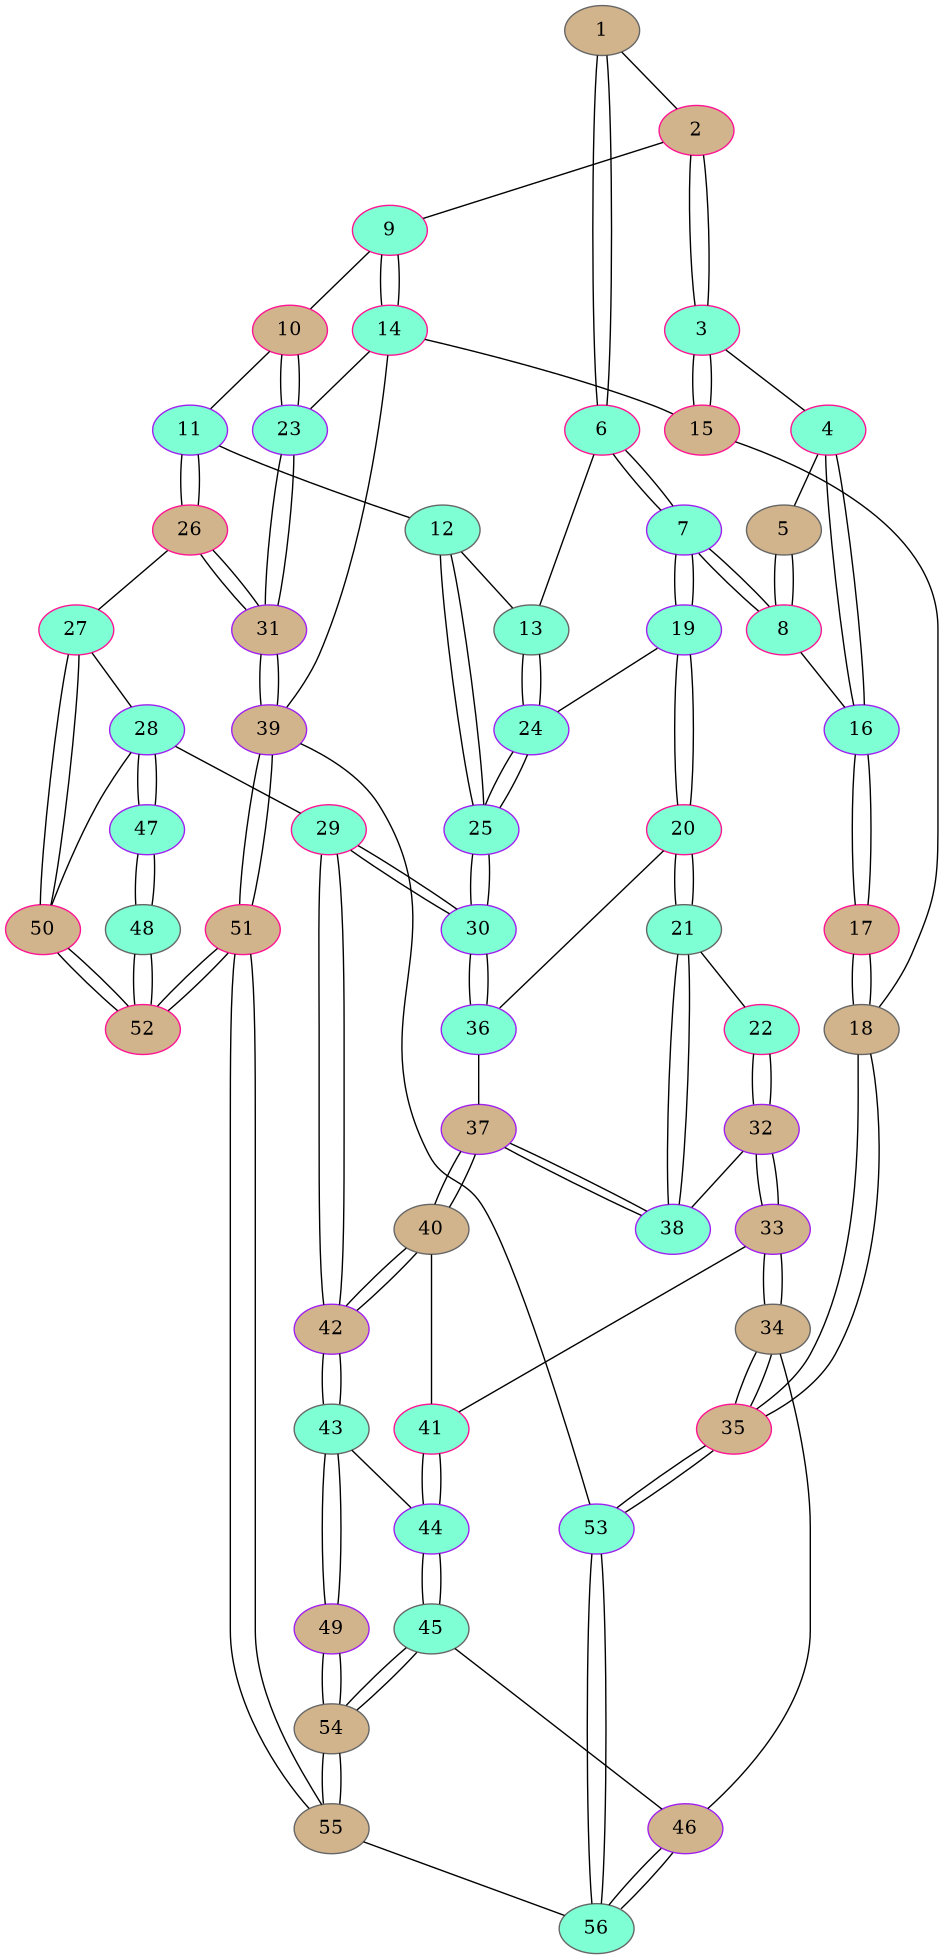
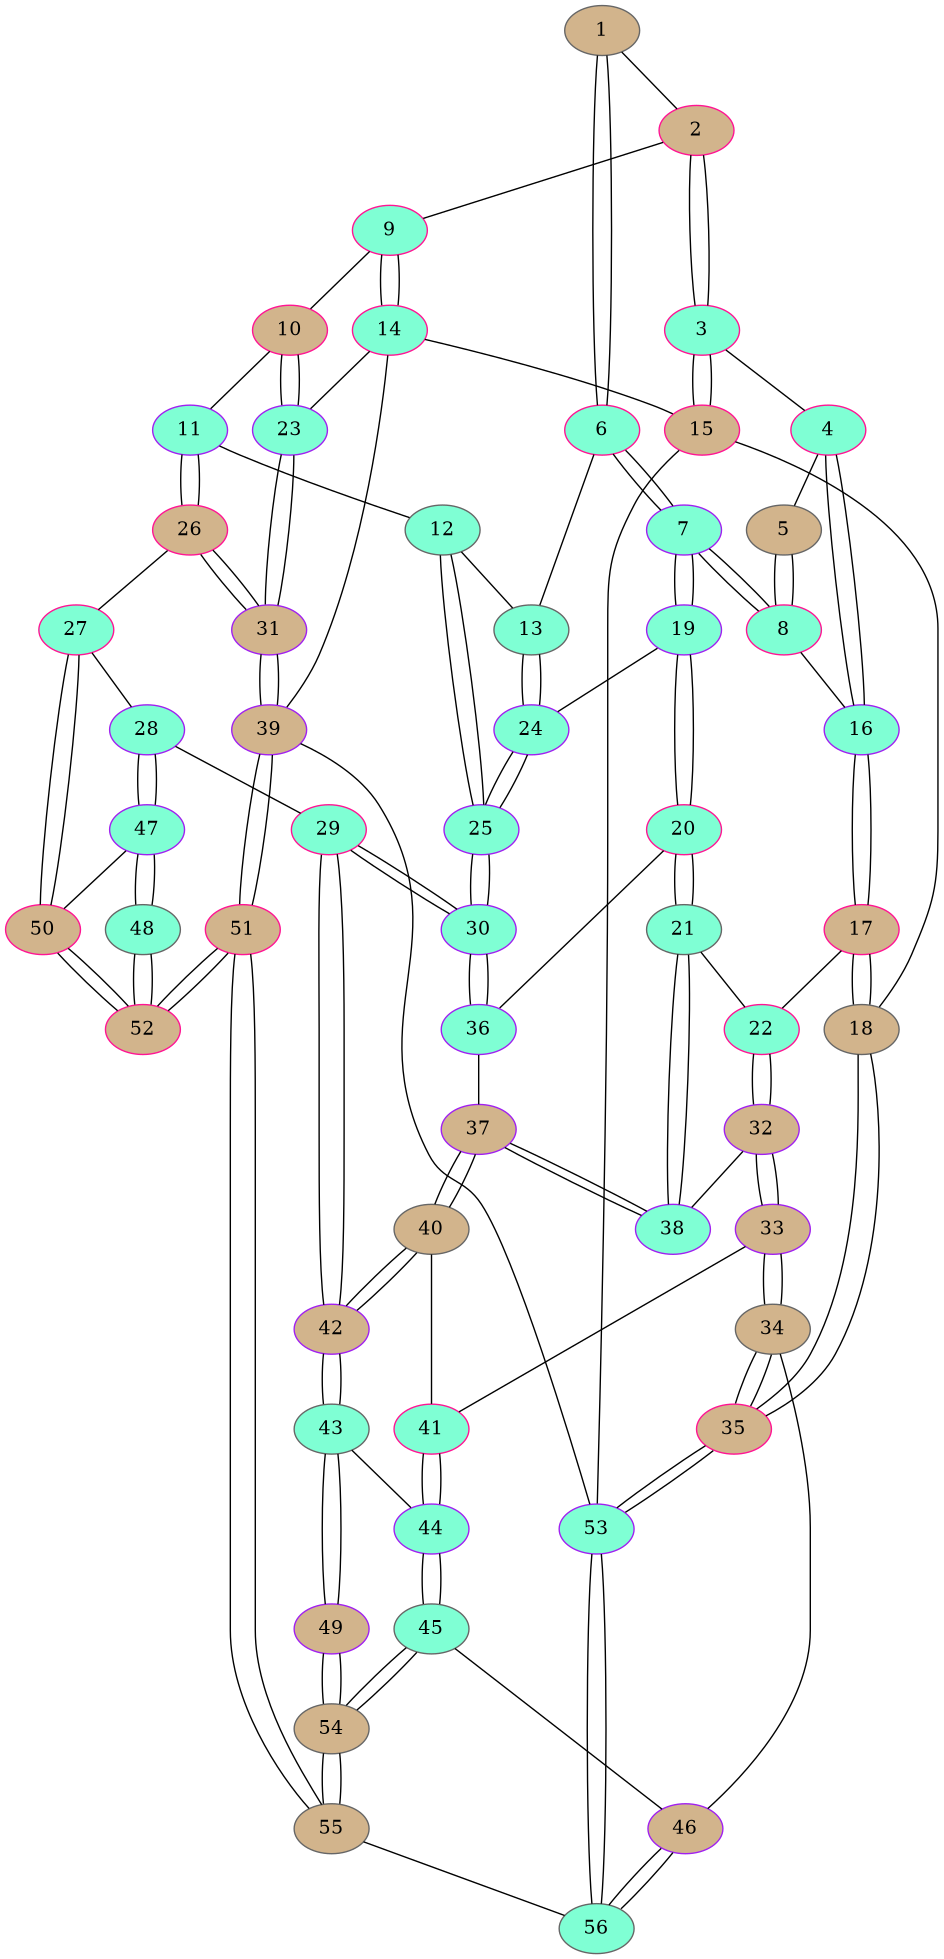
  graph {
    node [color=purple fillcolor=aquamarine style=filled]
    1 [color=gray40 fillcolor=tan]
    2 [color=deeppink fillcolor=tan]
    6 [color=deeppink]
    3 [color=deeppink]
    9 [color=deeppink]
    7
    13 [color=gray40]
    4 [color=deeppink]
    15 [color=deeppink fillcolor=tan]
    10 [color=deeppink fillcolor=tan]
    14 [color=deeppink]
    5 [color=gray40 fillcolor=tan]
    16
    18 [color=gray40 fillcolor=tan]
    53
    8 [color=deeppink]
    17 [color=deeppink fillcolor=tan]
    19
    24
    20 [color=deeppink]
    11
    23
    39 [fillcolor=tan]
    12 [color=gray40]
    26 [color=deeppink fillcolor=tan]
    31 [fillcolor=tan]
    25
    27 [color=deeppink]
    30
    51 [color=deeppink fillcolor=tan]
    35 [color=deeppink fillcolor=tan]
    56 [color=gray40]
    22 [color=deeppink]
    32 [fillcolor=tan]
    21 [color=gray40]
    36
    38
    37 [fillcolor=tan]
    33 [fillcolor=tan]
    28
    50 [color=deeppink fillcolor=tan]
    29 [color=deeppink]
    47
    52 [color=deeppink fillcolor=tan]
    42 [fillcolor=tan]
    48 [color=gray40]
    43 [color=gray40]
    34 [color=gray40 fillcolor=tan]
    41 [color=deeppink]
    46 [fillcolor=tan]
    44
    40 [color=gray40 fillcolor=tan]
    55 [color=gray40 fillcolor=tan]
    45 [color=gray40]
    49 [fillcolor=tan]
    54 [color=gray40 fillcolor=tan]
    1 -- 2
    1 -- 6
    1 -- 6
    2 -- 3
    2 -- 3
    2 -- 9
    6 -- 7
    6 -- 7
    6 -- 13
    3 -- 4
    3 -- 15
    3 -- 15
    9 -- 10
    9 -- 14
    9 -- 14
    7 -- 8
    7 -- 8
    7 -- 19
    7 -- 19
    13 -- 24
    13 -- 24
    4 -- 5
    4 -- 16
    4 -- 16
    15 -- 18
+   15 -- 53
    10 -- 11
    10 -- 23
    10 -- 23
    14 -- 15
    14 -- 23
    14 -- 39
    5 -- 8
    5 -- 8
    16 -- 17
    16 -- 17
    18 -- 35
    18 -- 35
    53 -- 56
    53 -- 56
    8 -- 16
    17 -- 18
    17 -- 18
+   17 -- 22
    19 -- 24
    19 -- 20
    19 -- 20
    24 -- 25
    24 -- 25
    20 -- 21
    20 -- 21
    20 -- 36
    11 -- 12
    11 -- 26
    11 -- 26
    23 -- 31
    23 -- 31
    39 -- 53
    39 -- 51
    39 -- 51
    12 -- 13
    12 -- 25
    12 -- 25
    26 -- 31
    26 -- 31
    26 -- 27
    31 -- 39
    31 -- 39
    25 -- 30
    25 -- 30
    27 -- 28
    27 -- 50
    27 -- 50
    30 -- 36
    30 -- 36
    51 -- 52
    51 -- 52
    51 -- 55
    51 -- 55
    35 -- 53
    35 -- 53
    22 -- 32
    22 -- 32
    32 -- 38
    32 -- 33
    32 -- 33
    21 -- 22
    21 -- 38
    21 -- 38
    36 -- 37
    37 -- 38
    37 -- 38
    37 -- 40
    37 -- 40
    33 -- 34
    33 -- 34
    33 -- 41
    28 -- 29
    28 -- 47
    28 -- 47
    50 -- 52
    50 -- 52
    29 -- 30
    29 -- 30
    29 -- 42
    29 -- 42
-   28 -- 50
+   47 -- 50
    47 -- 48
    47 -- 48
    42 -- 43
    42 -- 43
    48 -- 52
    48 -- 52
    43 -- 44
    43 -- 49
    43 -- 49
    34 -- 35
    34 -- 35
    34 -- 46
    41 -- 44
    41 -- 44
    46 -- 56
    46 -- 56
    44 -- 45
    44 -- 45
    40 -- 42
    40 -- 42
    40 -- 41
    55 -- 56
    45 -- 46
    45 -- 54
    45 -- 54
    49 -- 54
    49 -- 54
    54 -- 55
    54 -- 55
  }
